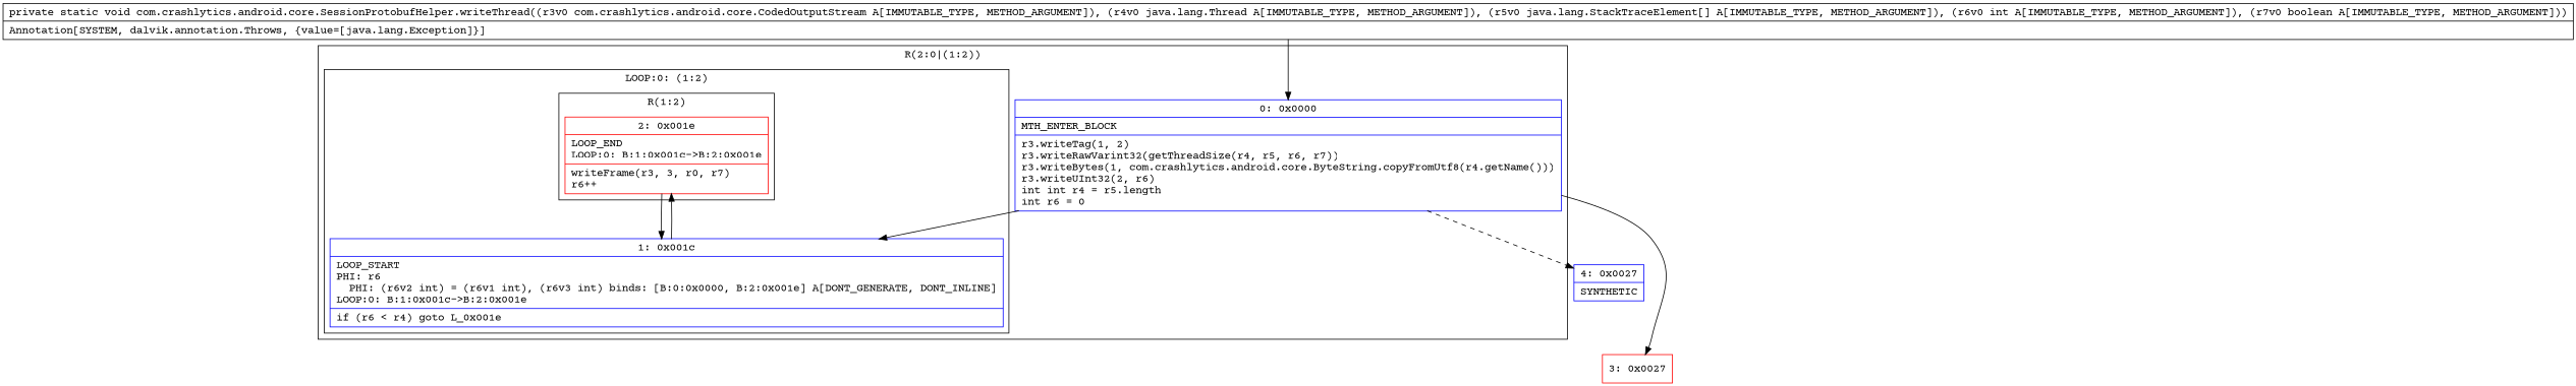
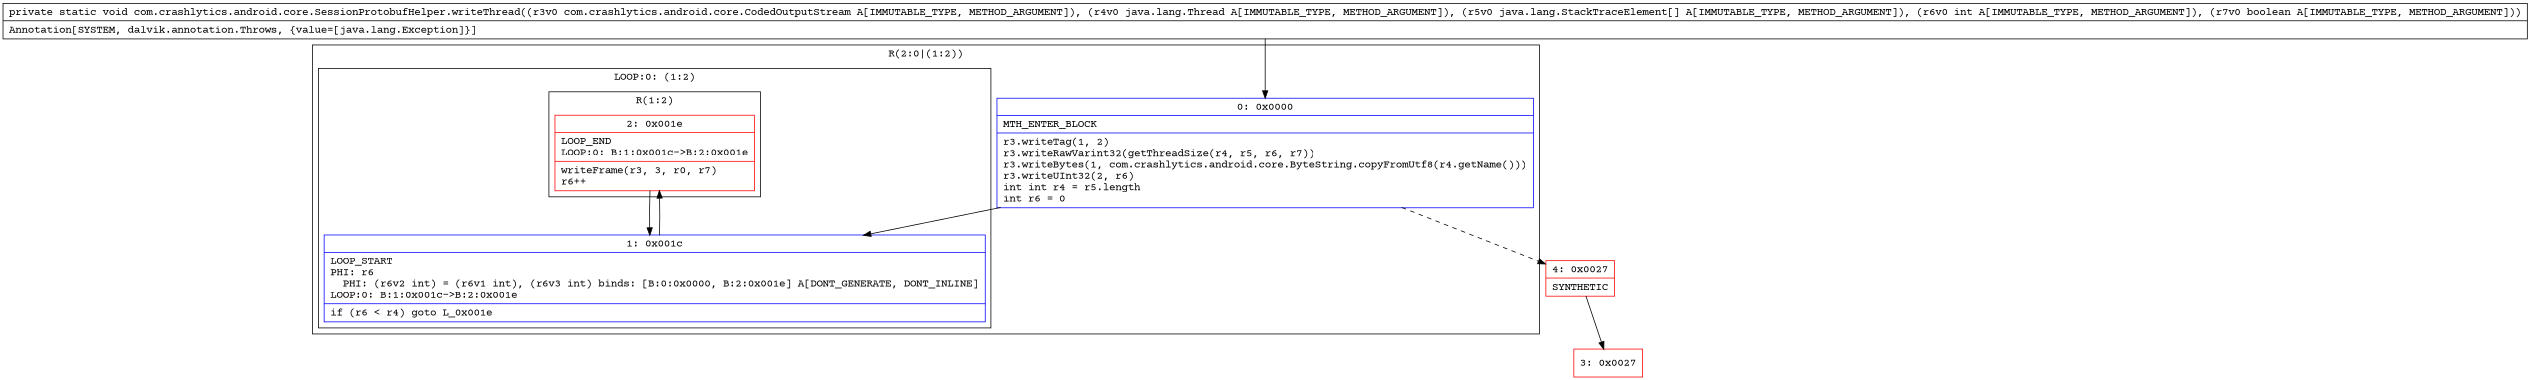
  digraph {
    fontname="Courier Prime"
    node [color=red fontname="Courier Prime" shape=record]
    edge [fontname="Courier Prime"]
    n1 [label="{2\:\ 0x001e|LOOP_END\lLOOP:0: B:1:0x001c\-\>B:2:0x001e\l|writeFrame(r3, 3, r0, r7)\lr6++\l}"]
    n2 [color=blue label="{1\:\ 0x001c|LOOP_START\lPHI: r6 \l  PHI: (r6v2 int) = (r6v1 int), (r6v3 int) binds: [B:0:0x0000, B:2:0x001e] A[DONT_GENERATE, DONT_INLINE]\lLOOP:0: B:1:0x001c\-\>B:2:0x001e\l|if (r6 \< r4) goto L_0x001e\l}"]
    n3 [color=blue label="{0\:\ 0x0000|MTH_ENTER_BLOCK\l|r3.writeTag(1, 2)\lr3.writeRawVarint32(getThreadSize(r4, r5, r6, r7))\lr3.writeBytes(1, com.crashlytics.android.core.ByteString.copyFromUtf8(r4.getName()))\lr3.writeUInt32(2, r6)\lint int r4 = r5.length\lint r6 = 0\l}"]
-   n4 [color=blue label="{4\:\ 0x0027|SYNTHETIC\l}"]
+   n4 [label="{4\:\ 0x0027|SYNTHETIC\l}"]
    n5 [label="{3\:\ 0x0027}"]
    n6 [label="{private static void com.crashlytics.android.core.SessionProtobufHelper.writeThread((r3v0 com.crashlytics.android.core.CodedOutputStream A[IMMUTABLE_TYPE, METHOD_ARGUMENT]), (r4v0 java.lang.Thread A[IMMUTABLE_TYPE, METHOD_ARGUMENT]), (r5v0 java.lang.StackTraceElement[] A[IMMUTABLE_TYPE, METHOD_ARGUMENT]), (r6v0 int A[IMMUTABLE_TYPE, METHOD_ARGUMENT]), (r7v0 boolean A[IMMUTABLE_TYPE, METHOD_ARGUMENT]))  | Annotation[SYSTEM, dalvik.annotation.Throws, \{value=[java.lang.Exception]\}]\l}" color=""]
    subgraph cluster_1 {
      label="R(2:0|(1:2))"
      n3
      subgraph cluster_2 {
        label="LOOP:0: (1:2)"
        n2
        subgraph cluster_3 {
          label="R(1:2)"
          n1
        }
      }
    }
    n1 -> n2
    n2 -> n1
    n3 -> n2
    n3 -> n4 [style=dashed]
-   n3 -> n5
+   n4 -> n5
    n6 -> n3
  }
